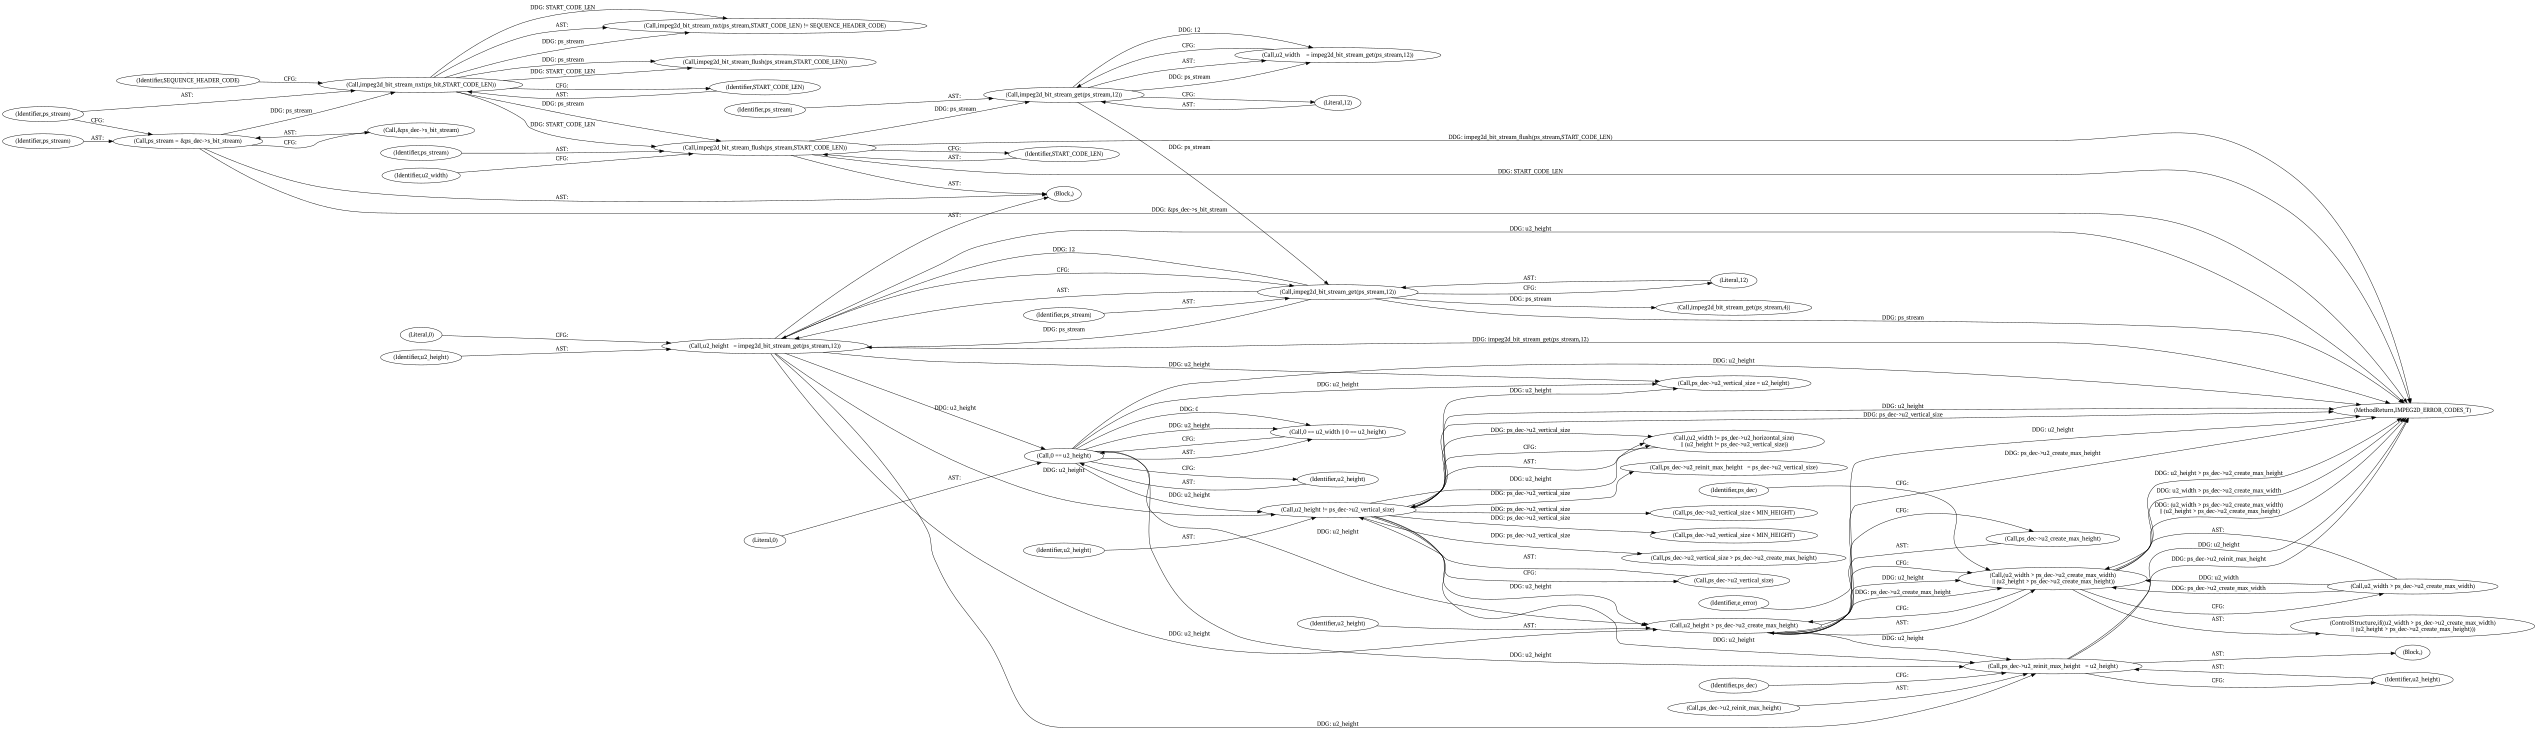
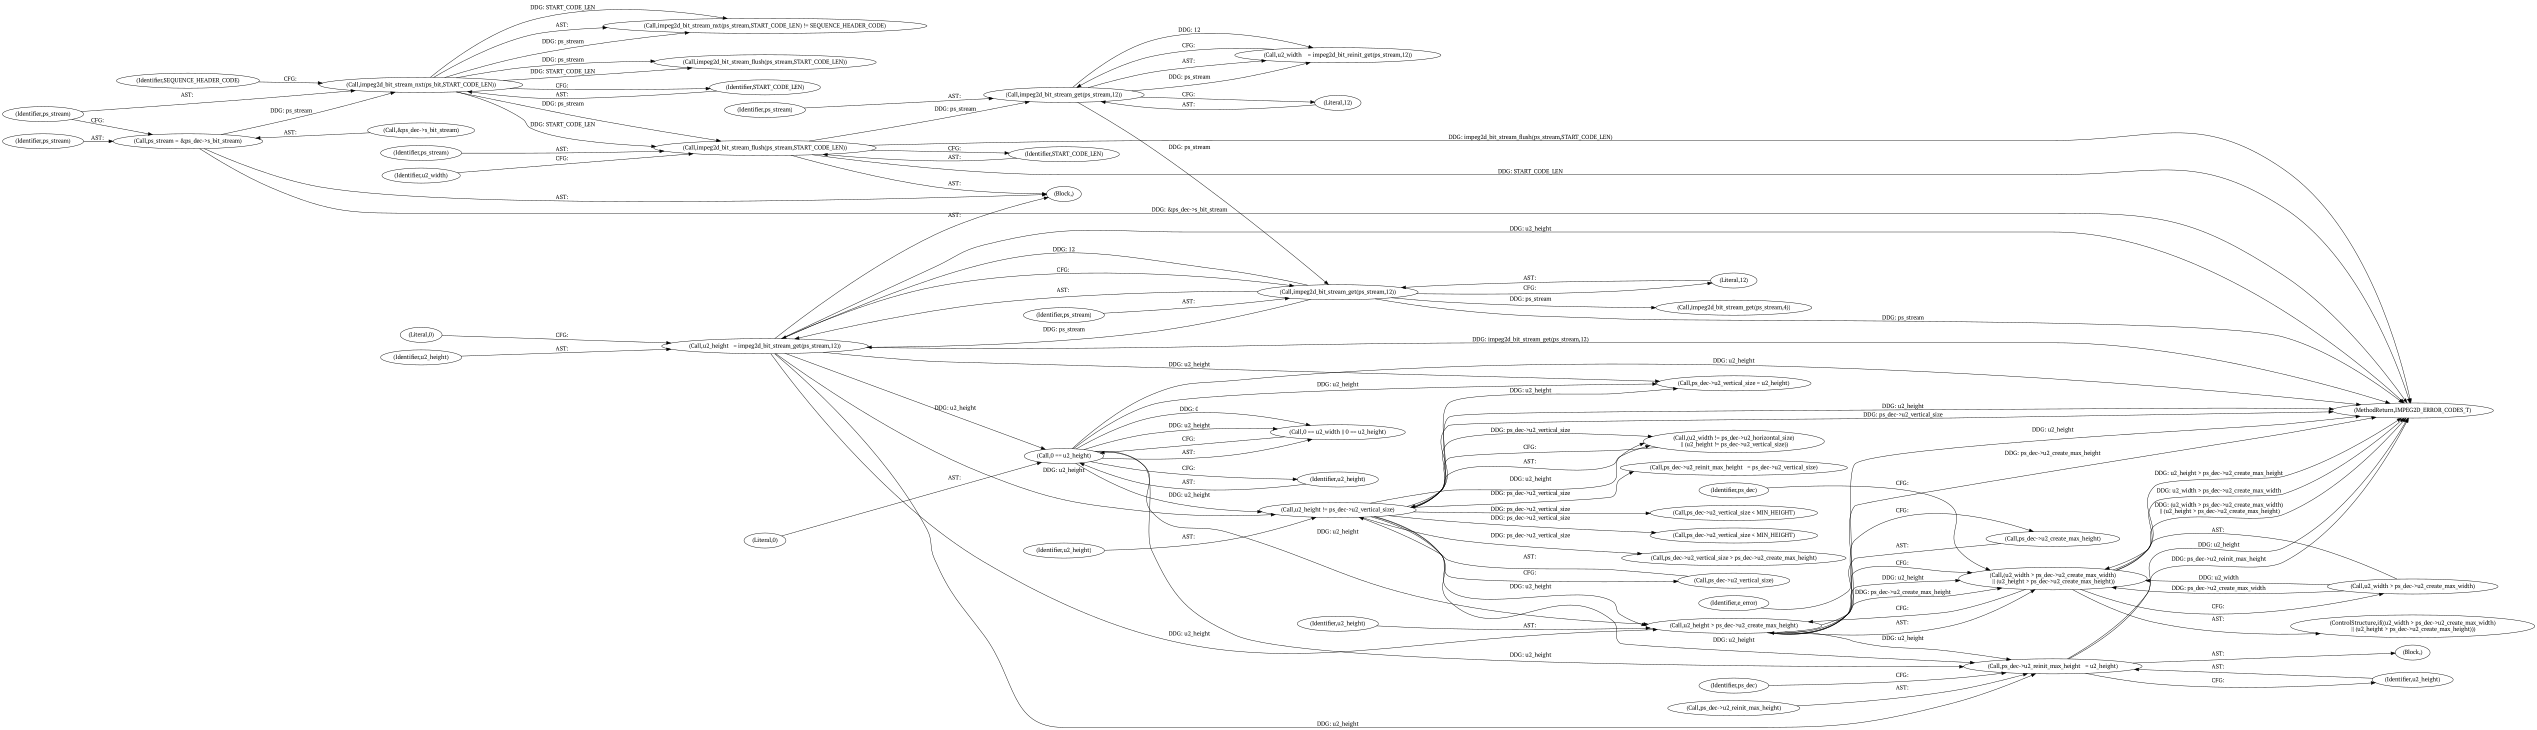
  digraph {
    fontname="PT Serif"
    rankdir=LR
    node [fontname="PT Serif"]
    edge [fontname="PT Serif"]
    n1 [label="(Call,u2_height > ps_dec->u2_create_max_height)"]
    n2 [label="(Call,(u2_width > ps_dec->u2_create_max_width)\n || (u2_height > ps_dec->u2_create_max_height))"]
    n3 [label="(Call,ps_dec->u2_reinit_max_height   = u2_height)"]
    n4 [label="(Call,ps_dec->u2_create_max_height)"]
    n5 [label="(MethodReturn,IMPEG2D_ERROR_CODES_T)"]
    n6 [label="(ControlStructure,if((u2_width > ps_dec->u2_create_max_width)\n || (u2_height > ps_dec->u2_create_max_height)))"]
    n7 [label="(Call,u2_width > ps_dec->u2_create_max_width)"]
    n8 [label="(Identifier,u2_height)"]
    n9 [label="(Block,)"]
    n10 [label="(Call,0 == u2_height)"]
    n11 [label="(Call,u2_height != ps_dec->u2_vertical_size)"]
    n12 [label="(Call,ps_dec->u2_vertical_size = u2_height)"]
    n13 [label="(Call,0 == u2_width || 0 == u2_height)"]
    n14 [label="(Identifier,u2_height)"]
    n15 [label="(Call,(u2_width != ps_dec->u2_horizontal_size)\n || (u2_height != ps_dec->u2_vertical_size))"]
    n16 [label="(Call,ps_dec->u2_reinit_max_height   = ps_dec->u2_vertical_size)"]
    n17 [label="(Call,ps_dec->u2_vertical_size < MIN_HEIGHT)"]
    n18 [label="(Call,ps_dec->u2_vertical_size < MIN_HEIGHT)"]
    n19 [label="(Call,ps_dec->u2_vertical_size > ps_dec->u2_create_max_height)"]
    n20 [label="(Call,ps_dec->u2_vertical_size)"]
    n21 [label="(Call,u2_height   = impeg2d_bit_stream_get(ps_stream,12))"]
    n22 [label="(Call,impeg2d_bit_stream_get(ps_stream,12))"]
    n23 [label="(Block,)"]
    n24 [label="(Literal,12)"]
    n25 [label="(Call,impeg2d_bit_stream_get(ps_stream,4))"]
    n26 [label="(Call,impeg2d_bit_stream_get(ps_stream,12))"]
-   n27 [label="(Call,u2_width    = impeg2d_bit_stream_get(ps_stream,12))"]
+   n27 [label="(Call,u2_width    = impeg2d_bit_reinit_get(ps_stream,12))"]
    n28 [label="(Literal,12)"]
    n29 [label="(Call,impeg2d_bit_stream_flush(ps_stream,START_CODE_LEN))"]
    n30 [label="(Identifier,START_CODE_LEN)"]
    n31 [label="(Call,impeg2d_bit_stream_nxt(ps_bit,START_CODE_LEN))"]
    n32 [label="(Call,impeg2d_bit_stream_nxt(ps_stream,START_CODE_LEN) != SEQUENCE_HEADER_CODE)"]
    n33 [label="(Call,impeg2d_bit_stream_flush(ps_stream,START_CODE_LEN))"]
    n34 [label="(Identifier,START_CODE_LEN)"]
    n35 [label="(Call,ps_stream = &ps_dec->s_bit_stream)"]
    n36 [label="(Call,&ps_dec->s_bit_stream)"]
    n37 [label="(Call,ps_dec->u2_reinit_max_height)"]
    n38 [label="(Identifier,ps_stream)"]
    n39 [label="(Identifier,SEQUENCE_HEADER_CODE)"]
    n40 [label="(Literal,0)"]
    n41 [label="(Identifier,ps_stream)"]
    n42 [label="(Identifier,u2_height)"]
    n43 [label="(Literal,0)"]
    n44 [label="(Identifier,u2_width)"]
    n45 [label="(Identifier,ps_dec)"]
    n46 [label="(Identifier,u2_height)"]
    n47 [label="(Identifier,ps_stream)"]
    n48 [label="(Identifier,u2_height)"]
    n49 [label="(Identifier,ps_stream)"]
    n50 [label="(Identifier,ps_stream)"]
    n51 [label="(Identifier,ps_dec)"]
    n52 [label="(Identifier,e_error)"]
    n1 -> n2 [label="AST: "]
    n1 -> n2 [label="DDG: u2_height"]
    n1 -> n2 [label="DDG: ps_dec->u2_create_max_height"]
    n1 -> n3 [label="DDG: u2_height"]
    n1 -> n4 [label="CFG: "]
    n1 -> n5 [label="DDG: u2_height"]
    n1 -> n5 [label="DDG: ps_dec->u2_create_max_height"]
    n2 -> n1 [label="CFG: "]
    n2 -> n5 [label="DDG: (u2_width > ps_dec->u2_create_max_width)\n || (u2_height > ps_dec->u2_create_max_height)"]
    n2 -> n5 [label="DDG: u2_height > ps_dec->u2_create_max_height"]
    n2 -> n5 [label="DDG: u2_width > ps_dec->u2_create_max_width"]
    n2 -> n6 [label="AST: "]
    n2 -> n7 [label="CFG: "]
    n3 -> n5 [label="DDG: ps_dec->u2_reinit_max_height"]
    n3 -> n5 [label="DDG: u2_height"]
    n3 -> n8 [label="CFG: "]
    n3 -> n9 [label="AST: "]
    n4 -> n1 [label="AST: "]
    n7 -> n2 [label="AST: "]
    n7 -> n2 [label="DDG: u2_width"]
    n7 -> n2 [label="DDG: ps_dec->u2_create_max_width"]
    n8 -> n3 [label="AST: "]
    n10 -> n1 [label="DDG: u2_height"]
    n10 -> n3 [label="DDG: u2_height"]
    n10 -> n5 [label="DDG: u2_height"]
    n10 -> n11 [label="DDG: u2_height"]
    n10 -> n12 [label="DDG: u2_height"]
    n10 -> n13 [label="AST: "]
    n10 -> n13 [label="DDG: 0"]
    n10 -> n13 [label="DDG: u2_height"]
    n10 -> n14 [label="CFG: "]
    n11 -> n1 [label="DDG: u2_height"]
    n11 -> n3 [label="DDG: u2_height"]
    n11 -> n5 [label="DDG: ps_dec->u2_vertical_size"]
    n11 -> n5 [label="DDG: u2_height"]
    n11 -> n12 [label="DDG: u2_height"]
    n11 -> n15 [label="AST: "]
    n11 -> n15 [label="DDG: u2_height"]
    n11 -> n15 [label="DDG: ps_dec->u2_vertical_size"]
    n11 -> n16 [label="DDG: ps_dec->u2_vertical_size"]
    n11 -> n17 [label="DDG: ps_dec->u2_vertical_size"]
    n11 -> n18 [label="DDG: ps_dec->u2_vertical_size"]
    n11 -> n19 [label="DDG: ps_dec->u2_vertical_size"]
    n11 -> n20 [label="CFG: "]
    n13 -> n10 [label="CFG: "]
    n14 -> n10 [label="AST: "]
    n15 -> n11 [label="CFG: "]
    n20 -> n11 [label="AST: "]
    n21 -> n1 [label="DDG: u2_height"]
    n21 -> n3 [label="DDG: u2_height"]
    n21 -> n5 [label="DDG: u2_height"]
    n21 -> n5 [label="DDG: impeg2d_bit_stream_get(ps_stream,12)"]
    n21 -> n10 [label="DDG: u2_height"]
    n21 -> n11 [label="DDG: u2_height"]
    n21 -> n12 [label="DDG: u2_height"]
    n21 -> n22 [label="CFG: "]
    n21 -> n23 [label="AST: "]
    n22 -> n5 [label="DDG: ps_stream"]
    n22 -> n21 [label="AST: "]
    n22 -> n21 [label="DDG: ps_stream"]
    n22 -> n21 [label="DDG: 12"]
    n22 -> n24 [label="CFG: "]
    n22 -> n25 [label="DDG: ps_stream"]
    n24 -> n22 [label="AST: "]
    n26 -> n22 [label="DDG: ps_stream"]
    n26 -> n27 [label="AST: "]
    n26 -> n27 [label="DDG: ps_stream"]
    n26 -> n27 [label="DDG: 12"]
    n26 -> n28 [label="CFG: "]
    n27 -> n26 [label="CFG: "]
    n28 -> n26 [label="AST: "]
    n29 -> n5 [label="DDG: impeg2d_bit_stream_flush(ps_stream,START_CODE_LEN)"]
    n29 -> n5 [label="DDG: START_CODE_LEN"]
    n29 -> n23 [label="AST: "]
    n29 -> n26 [label="DDG: ps_stream"]
    n29 -> n30 [label="CFG: "]
    n30 -> n29 [label="AST: "]
    n31 -> n29 [label="DDG: ps_stream"]
    n31 -> n29 [label="DDG: START_CODE_LEN"]
    n31 -> n32 [label="AST: "]
    n31 -> n32 [label="DDG: ps_stream"]
    n31 -> n32 [label="DDG: START_CODE_LEN"]
    n31 -> n33 [label="DDG: ps_stream"]
    n31 -> n33 [label="DDG: START_CODE_LEN"]
    n31 -> n34 [label="CFG: "]
    n34 -> n31 [label="AST: "]
    n35 -> n5 [label="DDG: &ps_dec->s_bit_stream"]
    n35 -> n23 [label="AST: "]
    n35 -> n31 [label="DDG: ps_stream"]
-   n35 -> n36 [label="CFG: "]
    n36 -> n35 [label="AST: "]
    n37 -> n3 [label="AST: "]
    n38 -> n29 [label="AST: "]
    n39 -> n31 [label="CFG: "]
    n40 -> n10 [label="AST: "]
    n41 -> n35 [label="AST: "]
    n42 -> n11 [label="AST: "]
    n43 -> n21 [label="CFG: "]
    n44 -> n29 [label="CFG: "]
    n45 -> n2 [label="CFG: "]
    n46 -> n21 [label="AST: "]
    n47 -> n31 [label="AST: "]
    n47 -> n35 [label="CFG: "]
    n48 -> n1 [label="AST: "]
    n49 -> n22 [label="AST: "]
    n50 -> n26 [label="AST: "]
    n51 -> n3 [label="CFG: "]
    n52 -> n2 [label="CFG: "]
  }
